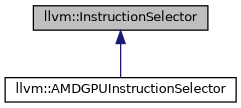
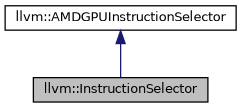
  digraph {
    node [color=black fontname=Helvetica fontsize=10 shape=record]
    n1 [fillcolor=grey75 fontcolor=black height=0.2 label="llvm::InstructionSelector" style=filled width=0.4]
    n2 [height=0.2 label="llvm::AMDGPUInstructionSelector" width=0.4]
-   n1 -> n2 [color=midnightblue dir=back fontname=Helvetica fontsize=10 labelfontname=Helvetica labelfontsize=10 style=solid]
+   n2 -> n1 [color=midnightblue dir=back fontname=Helvetica fontsize=10 labelfontname=Helvetica labelfontsize=10 style=solid]
  }
